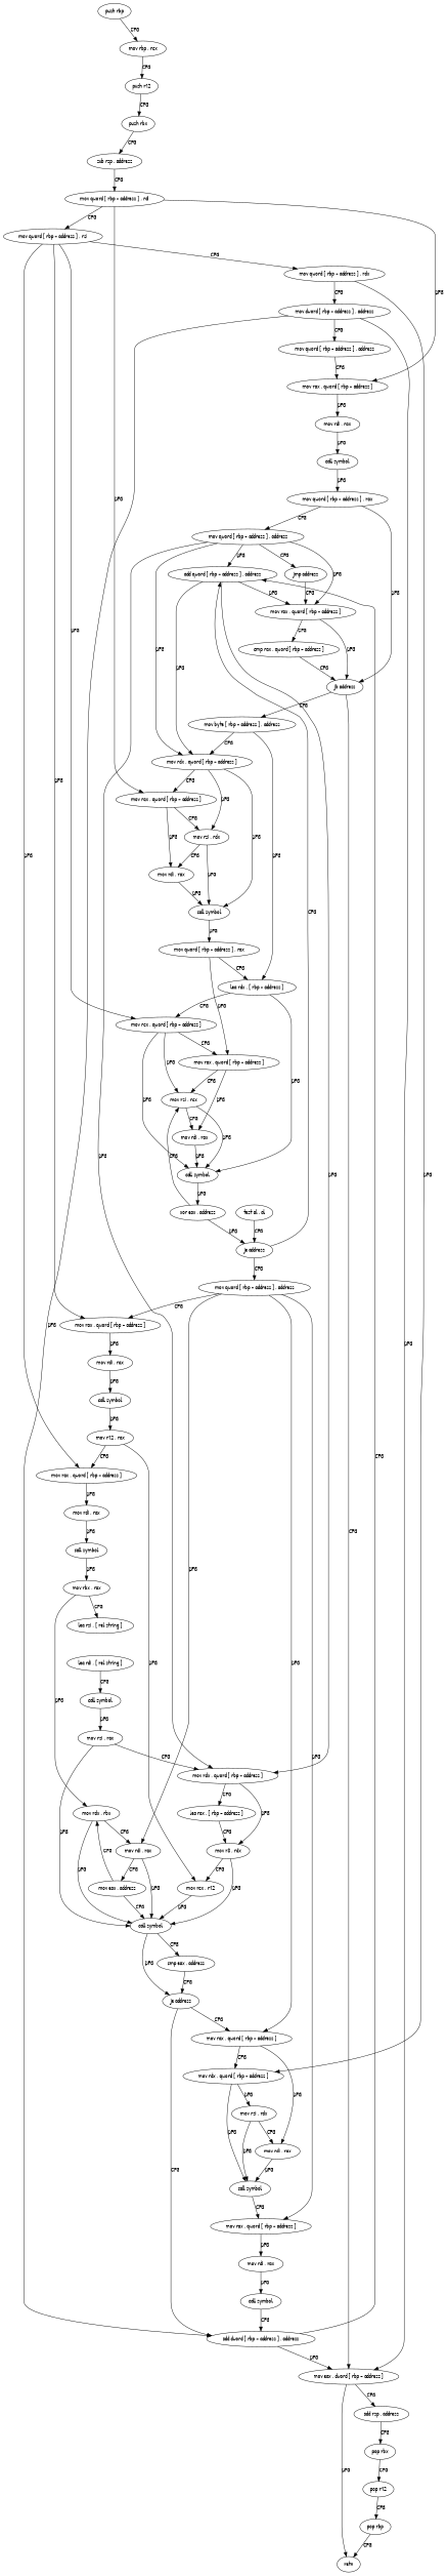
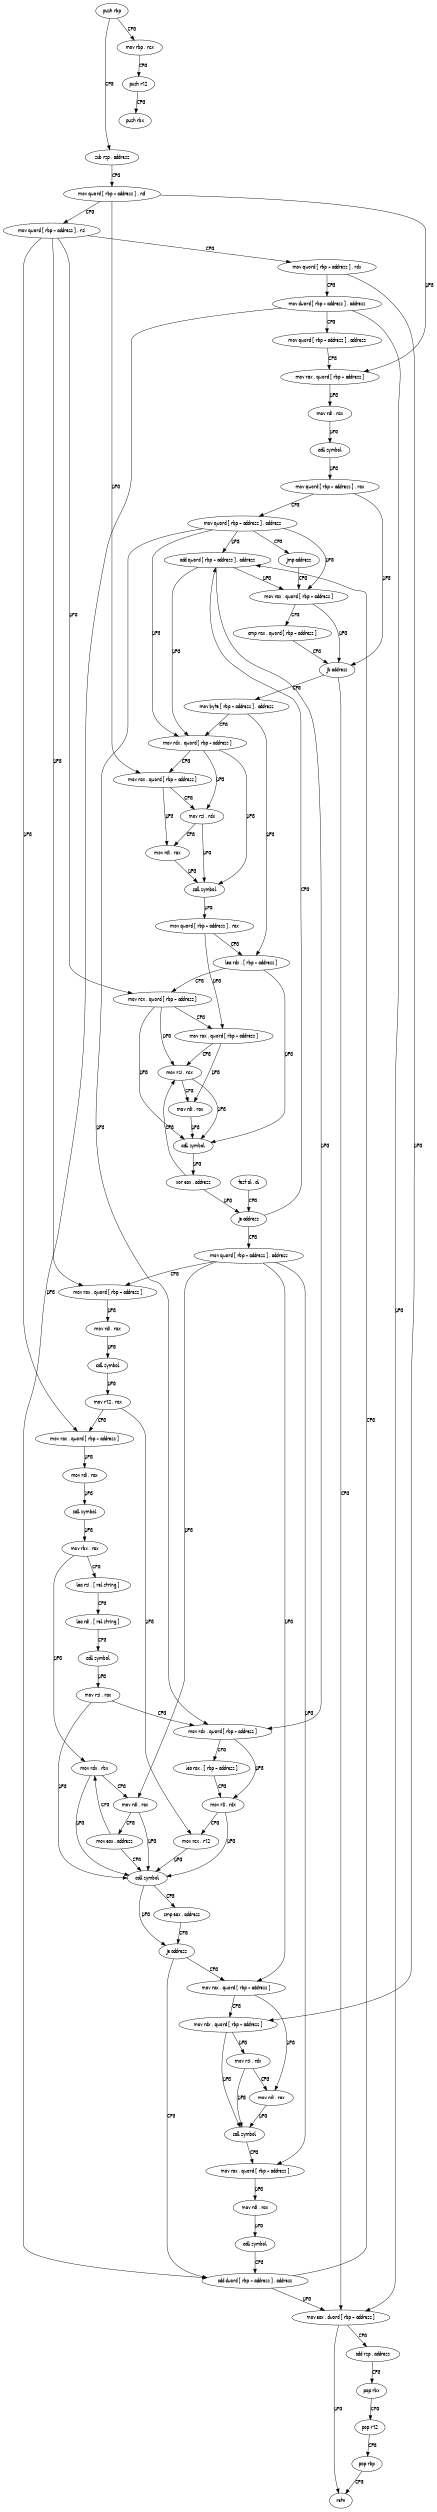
  digraph {
    fontname="Patrick Hand"
    node [fontname="Patrick Hand"]
    edge [fontname="Patrick Hand"]
    n1 [label="push rbp"]
    n2 [label="mov rbp , rcx"]
    n3 [label="push r12"]
    n4 [label="push rbx"]
    n5 [label="sub rsp , address"]
    n6 [label="mov qword [ rbp - address ] , rdi"]
    n7 [label="mov qword [ rbp - address ] , rsi"]
    n8 [label="mov rax , qword [ rbp - address ]"]
    n9 [label="mov rax , qword [ rbp - address ]"]
    n10 [label="mov qword [ rbp - address ] , rdx"]
    n11 [label="mov rcx , qword [ rbp - address ]"]
    n12 [label="mov rax , qword [ rbp - address ]"]
    n13 [label="mov rax , qword [ rbp - address ]"]
    n14 [label="mov rdi , rax"]
    n15 [label="mov rsi , rdx"]
    n16 [label="mov rdi , rax"]
    n17 [label="mov dword [ rbp - address ] , address"]
    n18 [label="mov rdx , qword [ rbp - address ]"]
    n19 [label="mov rax , qword [ rbp - address ]"]
    n20 [label="call symbol"]
    n21 [label="mov rsi , rcx"]
    n22 [label="mov rdi , rax"]
    n23 [label="mov rdi , rax"]
    n24 [label="mov qword [ rbp - address ] , address"]
    n25 [label="mov eax , dword [ rbp - address ]"]
    n26 [label="add dword [ rbp - address ] , address"]
    n27 [label="mov rsi , rdx"]
    n28 [label="call symbol"]
    n29 [label="add rsp , address"]
    n30 [label=retn]
    n31 [label="add qword [ rbp - address ] , address"]
    n32 [label="call symbol"]
    n33 [label="mov qword [ rbp - address ] , rax"]
    n34 [label="mov qword [ rbp - address ] , address"]
    n35 [label="jb address"]
    n36 [label="jmp address"]
    n37 [label="mov rax , qword [ rbp - address ]"]
    n38 [label="mov rdx , qword [ rbp - address ]"]
    n39 [label="mov rdx , qword [ rbp - address ]"]
    n40 [label="mov byte [ rbp - address ] , address"]
    n41 [label="cmp rax , qword [ rbp - address ]"]
    n42 [label="call symbol"]
    n43 [label="lea rax , [ rbp - address ]"]
    n44 [label="mov r8 , rdx"]
    n45 [label="lea rdx , [ rbp - address ]"]
    n46 [label="pop rbx"]
    n47 [label="mov qword [ rbp - address ] , rax"]
    n48 [label="mov rdi , rax"]
    n49 [label="xor eax , address"]
    n50 [label="je address"]
    n51 [label="test al , al"]
    n52 [label="mov qword [ rbp - address ] , address"]
    n53 [label="mov rdi , rax"]
    n54 [label="mov rax , qword [ rbp - address ]"]
    n55 [label="mov rax , qword [ rbp - address ]"]
    n56 [label="call symbol"]
    n57 [label="mov eax , address"]
    n58 [label="mov rdi , rax"]
    n59 [label="mov rdi , rax"]
    n60 [label="pop r12"]
    n61 [label="pop rbp"]
    n62 [label="call symbol"]
    n63 [label="mov r12 , rax"]
    n64 [label="mov rcx , r12"]
    n65 [label="call symbol"]
    n66 [label="mov rbx , rax"]
    n67 [label="lea rsi , [ rel string ]"]
    n68 [label="mov rdx , rbx"]
    n69 [label="lea rdi , [ rel string ]"]
    n70 [label="call symbol"]
    n71 [label="mov rsi , rax"]
    n72 [label="cmp eax , address"]
    n73 [label="je address"]
    n74 [label="call symbol"]
    n1 -> n2 [label=CFG]
    n2 -> n3 [label=CFG]
    n3 -> n4 [label=CFG]
-   n4 -> n5 [label=CFG]
+   n1 -> n5 [label=CFG]
    n5 -> n6 [label=CFG]
    n6 -> n7 [label=CFG]
    n6 -> n8 [label=DFG]
    n6 -> n9 [label=DFG]
    n7 -> n10 [label=CFG]
    n7 -> n11 [label=DFG]
    n7 -> n12 [label=DFG]
    n7 -> n13 [label=DFG]
    n8 -> n14 [label=DFG]
    n9 -> n15 [label=CFG]
    n9 -> n16 [label=DFG]
    n10 -> n17 [label=CFG]
    n10 -> n18 [label=DFG]
    n11 -> n19 [label=CFG]
    n11 -> n20 [label=DFG]
    n11 -> n21 [label=DFG]
    n12 -> n22 [label=DFG]
    n13 -> n23 [label=DFG]
    n14 -> n32 [label=DFG]
    n15 -> n16 [label=CFG]
    n15 -> n42 [label=DFG]
    n16 -> n42 [label=DFG]
    n17 -> n24 [label=CFG]
    n17 -> n25 [label=DFG]
    n17 -> n26 [label=DFG]
    n18 -> n27 [label=DFG]
    n18 -> n28 [label=DFG]
    n19 -> n21 [label=CFG]
    n19 -> n48 [label=DFG]
    n20 -> n49 [label=DFG]
    n21 -> n20 [label=DFG]
    n21 -> n48 [label=CFG]
    n22 -> n62 [label=DFG]
    n23 -> n65 [label=DFG]
    n24 -> n8 [label=CFG]
    n25 -> n29 [label=CFG]
    n25 -> n30 [label=DFG]
    n26 -> n25 [label=DFG]
    n26 -> n31 [label=CFG]
    n27 -> n28 [label=DFG]
    n27 -> n58 [label=CFG]
    n28 -> n55 [label=CFG]
    n29 -> n46 [label=CFG]
    n31 -> n37 [label=DFG]
    n31 -> n38 [label=DFG]
    n31 -> n39 [label=DFG]
    n32 -> n33 [label=DFG]
    n33 -> n34 [label=CFG]
    n33 -> n35 [label=DFG]
    n34 -> n31 [label=DFG]
    n34 -> n36 [label=CFG]
    n34 -> n37 [label=DFG]
    n34 -> n38 [label=DFG]
    n34 -> n39 [label=DFG]
    n35 -> n25 [label=CFG]
    n35 -> n40 [label=CFG]
    n36 -> n37 [label=CFG]
    n37 -> n35 [label=DFG]
    n37 -> n41 [label=CFG]
    n38 -> n9 [label=CFG]
    n38 -> n15 [label=DFG]
    n38 -> n42 [label=DFG]
    n39 -> n43 [label=CFG]
    n39 -> n44 [label=DFG]
    n40 -> n38 [label=CFG]
    n40 -> n45 [label=DFG]
    n41 -> n35 [label=CFG]
    n42 -> n47 [label=DFG]
    n43 -> n44 [label=CFG]
    n44 -> n56 [label=DFG]
    n44 -> n64 [label=CFG]
    n45 -> n11 [label=CFG]
    n45 -> n20 [label=DFG]
    n46 -> n60 [label=CFG]
    n47 -> n19 [label=DFG]
    n47 -> n45 [label=CFG]
    n48 -> n20 [label=DFG]
    n49 -> n21 [label=CFG]
    n49 -> n50 [label=DFG]
    n50 -> n31 [label=CFG]
    n50 -> n52 [label=CFG]
    n51 -> n50 [label=CFG]
    n52 -> n12 [label=CFG]
    n52 -> n53 [label=DFG]
    n52 -> n54 [label=DFG]
    n52 -> n55 [label=DFG]
    n53 -> n56 [label=DFG]
    n53 -> n57 [label=CFG]
    n54 -> n18 [label=CFG]
    n54 -> n58 [label=DFG]
    n55 -> n59 [label=DFG]
    n56 -> n72 [label=CFG]
    n56 -> n73 [label=DFG]
    n57 -> n56 [label=CFG]
    n57 -> n68 [label=CFG]
    n58 -> n28 [label=DFG]
    n59 -> n74 [label=DFG]
    n60 -> n61 [label=CFG]
    n61 -> n30 [label=CFG]
    n62 -> n63 [label=DFG]
    n63 -> n13 [label=CFG]
    n63 -> n64 [label=DFG]
    n64 -> n56 [label=DFG]
    n65 -> n66 [label=DFG]
    n66 -> n67 [label=CFG]
    n66 -> n68 [label=DFG]
+   n67 -> n69 [label=CFG]
    n68 -> n53 [label=CFG]
    n68 -> n56 [label=DFG]
    n69 -> n70 [label=CFG]
    n70 -> n71 [label=DFG]
    n71 -> n39 [label=CFG]
    n71 -> n56 [label=DFG]
    n72 -> n73 [label=CFG]
    n73 -> n26 [label=CFG]
    n73 -> n54 [label=CFG]
    n74 -> n26 [label=CFG]
  }
